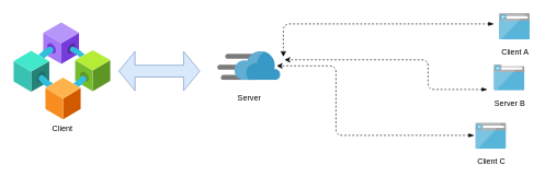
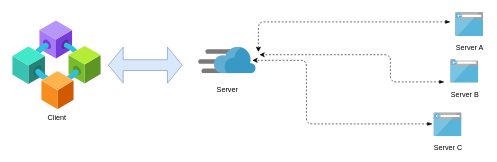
  <mxCell id="0" />
  <mxCell id="1" parent="0" />
  <mxCell id="2" value="&lt;div&gt;&lt;br&gt;&lt;/div&gt;&lt;div&gt;Server&lt;/div&gt;&lt;div&gt;&lt;br&gt;&lt;/div&gt;" style="aspect=fixed;html=1;perimeter=none;align=center;shadow=0;dashed=0;image;fontSize=12;image=img/lib/mscae/Content_Delivery_Network.svg;" vertex="1" parent="1"><mxGeometry x="330" y="78" width="96" height="44" as="geometry" /></mxCell>
  <mxCell id="3" value="&lt;div&gt;Client&lt;/div&gt;&lt;div&gt;&lt;br&gt;&lt;/div&gt;" style="aspect=fixed;html=1;points=[];align=center;image;fontSize=12;image=img/lib/azure2/blockchain/Consortium.svg;" vertex="1" parent="1"><mxGeometry x="20" y="34" width="148" height="148" as="geometry" /></mxCell>
  <mxCell id="4" value="" style="shape=doubleArrow;whiteSpace=wrap;html=1;fillColor=#dae8fc;strokeColor=#6c8ebf;" vertex="1" parent="1"><mxGeometry x="180" y="78" width="123" height="60" as="geometry" /></mxCell>
  <mxCell id="5" style="edgeStyle=orthogonalEdgeStyle;rounded=1;sketch=0;orthogonalLoop=1;jettySize=auto;html=1;shadow=0;dashed=1;startArrow=blockThin;startFill=1;endFill=1;" edge="1" parent="1"><mxGeometry relative="1" as="geometry"><mxPoint x="720" y="206" as="sourcePoint" /><mxPoint x="420" y="100" as="targetPoint" /><Array as="points"><mxPoint x="510" y="206" /><mxPoint x="510" y="100" /></Array></mxGeometry></mxCell>
- <mxCell id="6" value="&lt;div&gt;Client C&lt;/div&gt;&lt;div&gt;&lt;br&gt;&lt;/div&gt;" style="aspect=fixed;html=1;perimeter=none;align=center;shadow=0;dashed=0;image;fontSize=12;image=img/lib/mscae/Browser.svg;spacingTop=5;" vertex="1" parent="1"><mxGeometry x="722.06" y="187" width="47.06" height="40" as="geometry" /></mxCell>
+ <mxCell id="6" value="&lt;div&gt;Server C&lt;/div&gt;&lt;div&gt;&lt;br&gt;&lt;/div&gt;" style="aspect=fixed;html=1;perimeter=none;align=center;shadow=0;dashed=0;image;fontSize=12;image=img/lib/mscae/Browser.svg;spacingTop=5;" vertex="1" parent="1"><mxGeometry x="722.06" y="187" width="47.06" height="40" as="geometry" /></mxCell>
  <mxCell id="7" style="edgeStyle=orthogonalEdgeStyle;rounded=1;sketch=0;orthogonalLoop=1;jettySize=auto;html=1;shadow=0;dashed=1;startArrow=blockThin;startFill=1;endFill=1;entryX=1.061;entryY=0.289;entryDx=0;entryDy=0;entryPerimeter=0;" edge="1" parent="1" target="2"><mxGeometry relative="1" as="geometry"><mxPoint x="740" y="136" as="sourcePoint" /><mxPoint x="510" y="-4" as="targetPoint" /><Array as="points"><mxPoint x="650" y="136" /><mxPoint x="650" y="91" /></Array></mxGeometry></mxCell>
  <mxCell id="8" value="&lt;div&gt;Server B&lt;/div&gt;&lt;div&gt;&lt;br&gt;&lt;/div&gt;" style="aspect=fixed;html=1;perimeter=none;align=center;shadow=0;dashed=0;image;fontSize=12;image=img/lib/mscae/Browser.svg;spacingTop=5;" vertex="1" parent="1"><mxGeometry x="750" y="98" width="47.06" height="40" as="geometry" /></mxCell>
  <mxCell id="9" style="edgeStyle=orthogonalEdgeStyle;rounded=1;sketch=0;orthogonalLoop=1;jettySize=auto;html=1;shadow=0;dashed=1;startArrow=blockThin;startFill=1;endFill=1;" edge="1" parent="1"><mxGeometry relative="1" as="geometry"><mxPoint x="750" y="36" as="sourcePoint" /><mxPoint x="430" y="86" as="targetPoint" /><Array as="points"><mxPoint x="740" y="36" /><mxPoint x="430" y="36" /></Array></mxGeometry></mxCell>
- <mxCell id="10" value="&lt;div&gt;Client A&lt;/div&gt;&lt;div&gt;&lt;br&gt;&lt;/div&gt;" style="aspect=fixed;html=1;perimeter=none;align=center;shadow=0;dashed=0;image;fontSize=12;image=img/lib/mscae/Browser.svg;spacingTop=5;" vertex="1" parent="1"><mxGeometry x="758.06" y="20" width="47.06" height="40" as="geometry" /></mxCell>
+ <mxCell id="10" value="&lt;div&gt;Server A&lt;/div&gt;&lt;div&gt;&lt;br&gt;&lt;/div&gt;" style="aspect=fixed;html=1;perimeter=none;align=center;shadow=0;dashed=0;image;fontSize=12;image=img/lib/mscae/Browser.svg;spacingTop=5;" vertex="1" parent="1"><mxGeometry x="758.06" y="20" width="47.06" height="40" as="geometry" /></mxCell>
